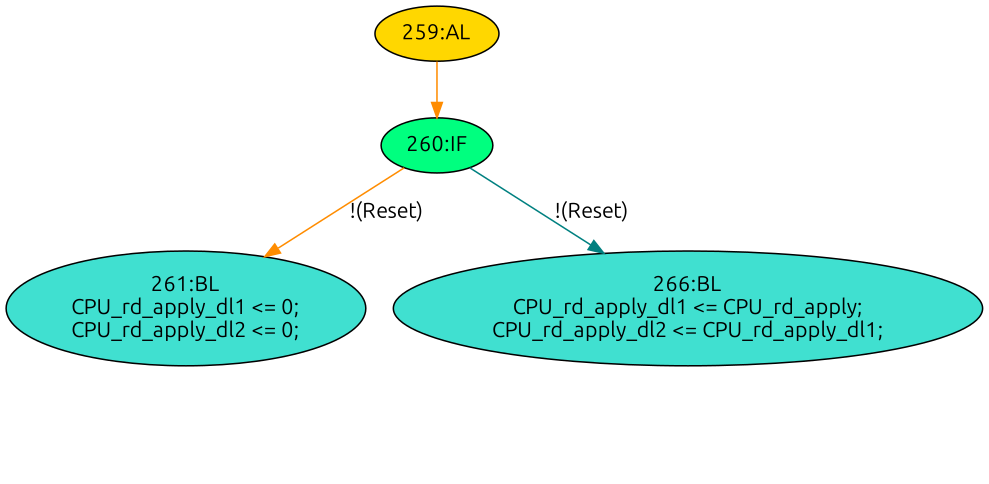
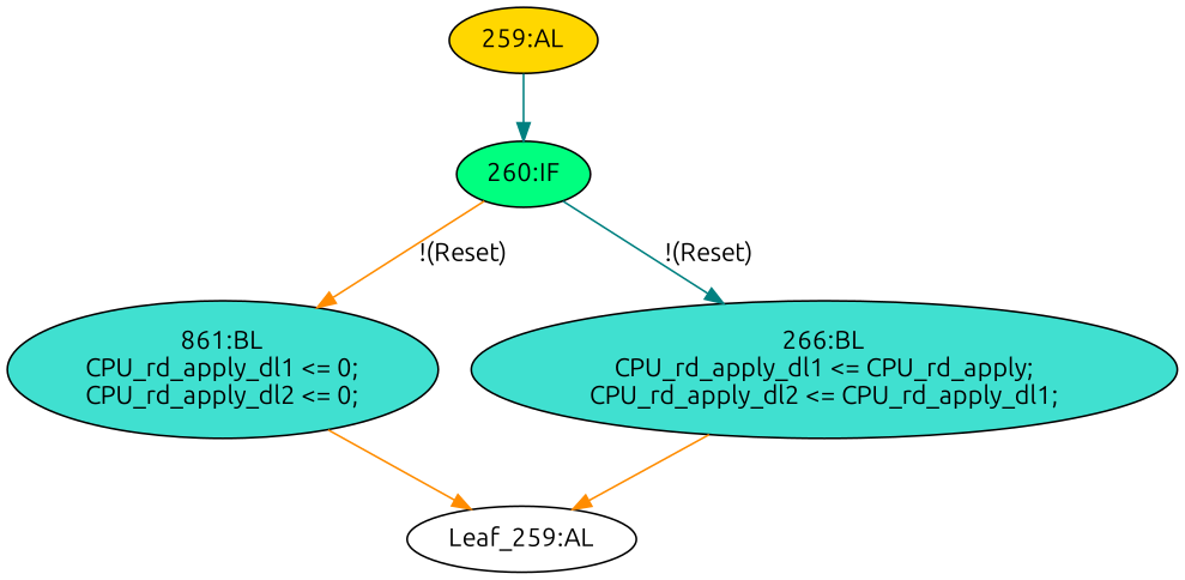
  strict digraph {
    fontname=Ubuntu
    node [fillcolor=turquoise fontname=Ubuntu statements="[]" style=filled typ=Block]
    edge [color=darkorange cond="[]" fontname=Ubuntu lineno=None]
-   n1 [ast="<pyverilog.vparser.ast.Block object at 0x7f7ac5197210>" label="261:BL\nCPU_rd_apply_dl1 <= 0;\nCPU_rd_apply_dl2 <= 0;" statements="[<pyverilog.vparser.ast.NonblockingSubstitution object at 0x7f7ac5192e90>, <pyverilog.vparser.ast.NonblockingSubstitution object at 0x7f7ac5197090>]"]
+   n1 [ast="<pyverilog.vparser.ast.Block object at 0x7f7ac5197210>" label="861:BL\nCPU_rd_apply_dl1 <= 0;\nCPU_rd_apply_dl2 <= 0;" statements="[<pyverilog.vparser.ast.NonblockingSubstitution object at 0x7f7ac5192e90>, <pyverilog.vparser.ast.NonblockingSubstitution object at 0x7f7ac5197090>]"]
+   n2 [def_var="['CPU_rd_apply_dl2', 'CPU_rd_apply_dl1']" label="Leaf_259:AL" fillcolor="" statements="" style="" typ=""]
    n3 [ast="<pyverilog.vparser.ast.Always object at 0x7f7ac5197690>" clk_sens=True fillcolor=gold label="259:AL" sens="['Clk', 'Reset']" typ=Always use_var="['Reset', 'CPU_rd_apply', 'CPU_rd_apply_dl1']"]
    n4 [ast="<pyverilog.vparser.ast.IfStatement object at 0x7f7ac5197610>" fillcolor=springgreen label="260:IF" typ=IfStatement]
    n5 [ast="<pyverilog.vparser.ast.Block object at 0x7f7ac51975d0>" label="266:BL\nCPU_rd_apply_dl1 <= CPU_rd_apply;\nCPU_rd_apply_dl2 <= CPU_rd_apply_dl1;" statements="[<pyverilog.vparser.ast.NonblockingSubstitution object at 0x7f7ac51972d0>, <pyverilog.vparser.ast.NonblockingSubstitution object at 0x7f7ac5197450>]"]
-   n3 -> n4
+   n1 -> n2
+   n3 -> n4 [color=teal]
    n4 -> n1 [cond="['Reset']" label="!(Reset)" lineno=260]
    n4 -> n5 [color=teal cond="['Reset']" label="!(Reset)" lineno=260]
+   n5 -> n2
  }
